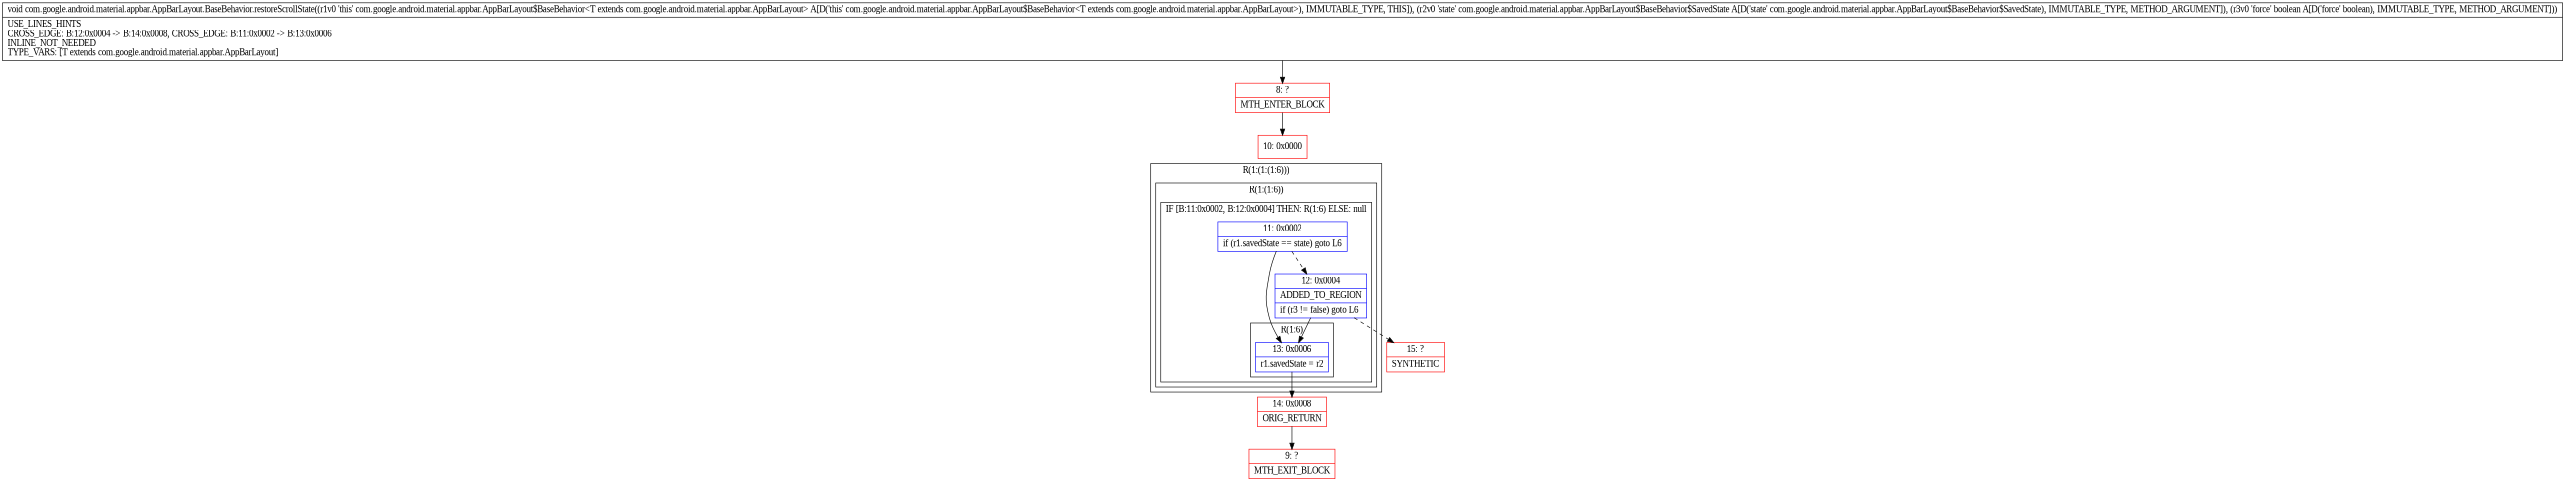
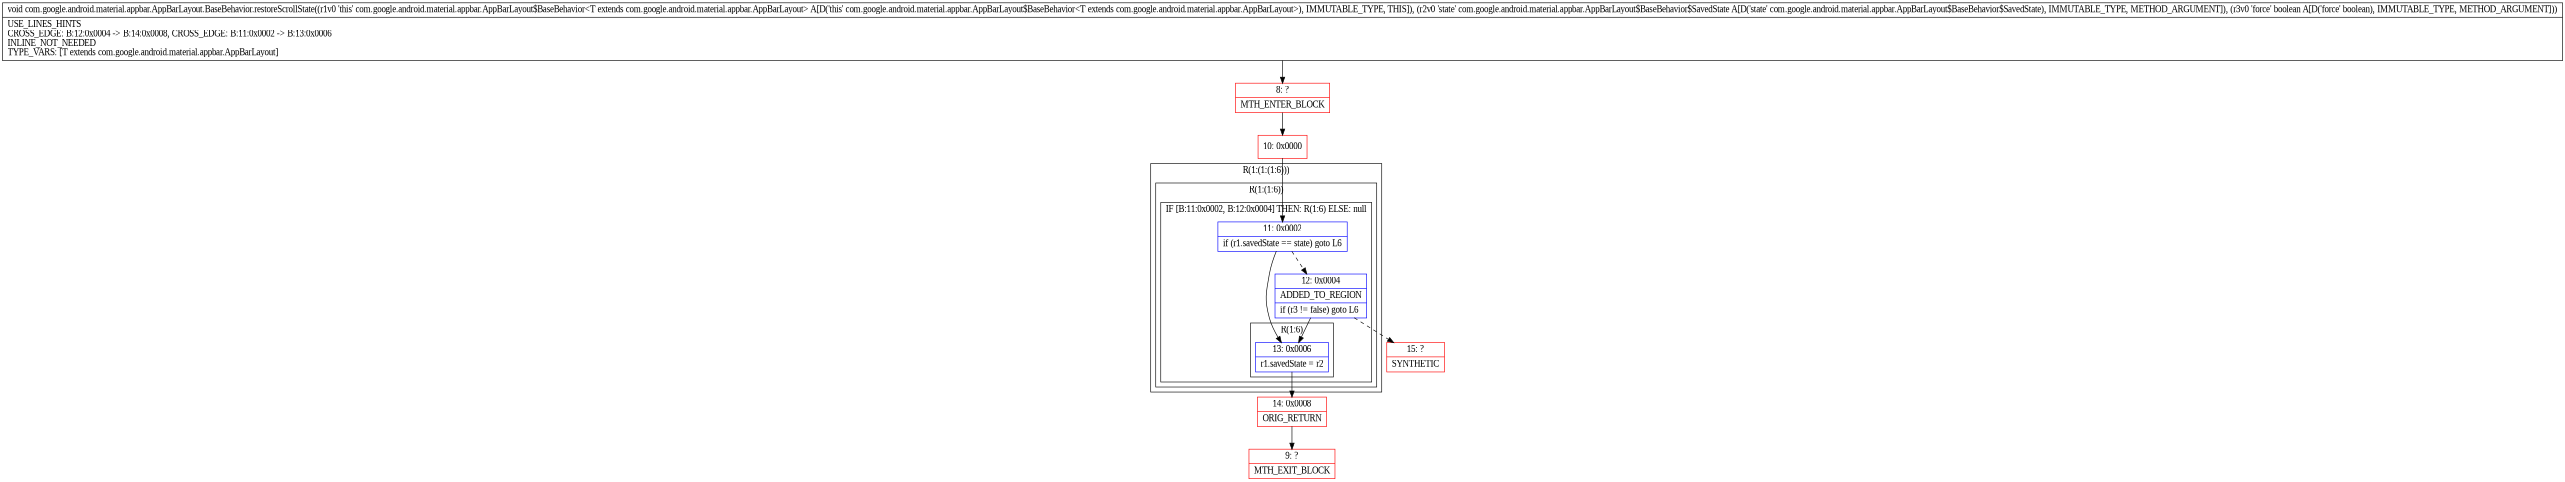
  digraph {
    fontname="Liberation Serif"
    node [color=red fontname="Liberation Serif" shape=record]
    edge [fontname="Liberation Serif"]
    n1 [color=blue label="{13\:\ 0x0006|r1.savedState = r2\l}"]
    n2 [color=blue label="{11\:\ 0x0002|if (r1.savedState == state) goto L6\l}"]
    n3 [color=blue label="{12\:\ 0x0004|ADDED_TO_REGION\l|if (r3 != false) goto L6\l}"]
    n4 [label="{14\:\ 0x0008|ORIG_RETURN\l}"]
    n5 [label="{15\:\ ?|SYNTHETIC\l}"]
    n6 [label="{9\:\ ?|MTH_EXIT_BLOCK\l}"]
    n7 [label="{8\:\ ?|MTH_ENTER_BLOCK\l}"]
    n8 [label="{10\:\ 0x0000}"]
    n9 [label="{void com.google.android.material.appbar.AppBarLayout.BaseBehavior.restoreScrollState((r1v0 'this' com.google.android.material.appbar.AppBarLayout$BaseBehavior\<T extends com.google.android.material.appbar.AppBarLayout\> A[D('this' com.google.android.material.appbar.AppBarLayout$BaseBehavior\<T extends com.google.android.material.appbar.AppBarLayout\>), IMMUTABLE_TYPE, THIS]), (r2v0 'state' com.google.android.material.appbar.AppBarLayout$BaseBehavior$SavedState A[D('state' com.google.android.material.appbar.AppBarLayout$BaseBehavior$SavedState), IMMUTABLE_TYPE, METHOD_ARGUMENT]), (r3v0 'force' boolean A[D('force' boolean), IMMUTABLE_TYPE, METHOD_ARGUMENT]))  | USE_LINES_HINTS\lCROSS_EDGE: B:12:0x0004 \-\> B:14:0x0008, CROSS_EDGE: B:11:0x0002 \-\> B:13:0x0006\lINLINE_NOT_NEEDED\lTYPE_VARS: [T extends com.google.android.material.appbar.AppBarLayout]\l}" color=""]
    subgraph cluster_1 {
      label="R(1:(1:(1:6)))"
      subgraph cluster_2 {
        label="R(1:(1:6))"
        subgraph cluster_3 {
          label="IF [B:11:0x0002, B:12:0x0004] THEN: R(1:6) ELSE: null"
          n2
          n3
          subgraph cluster_4 {
            label="R(1:6)"
            n1
          }
        }
      }
    }
    n1 -> n4
    n2 -> n1
    n2 -> n3 [style=dashed]
    n3 -> n1
    n3 -> n5 [style=dashed]
    n4 -> n6
    n7 -> n8
+   n8 -> n2
    n9 -> n7
  }
